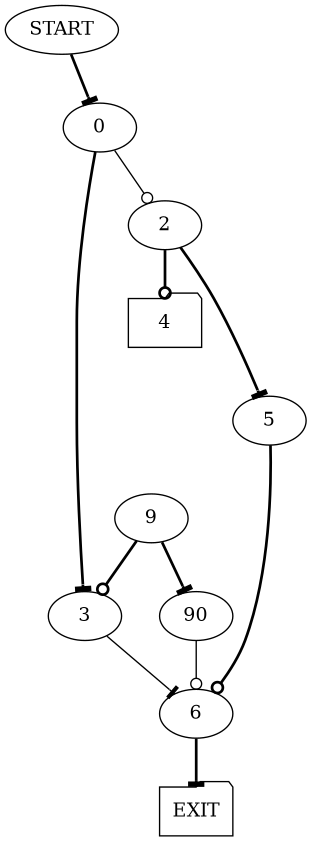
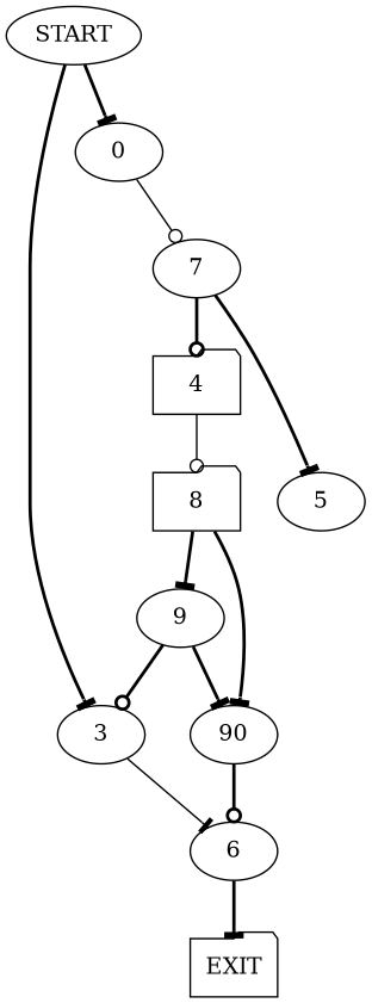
  digraph {
    node [shape=ellipse]
    edge [arrowhead=tee style=bold]
    n1 [label=START]
    n2 [label=0]
-   2
+   2 [label=7]
    3
    4 [shape=folder]
    5
    6
+   8 [shape=folder]
    n9 [label=EXIT shape=folder]
    9
    n11 [label=90]
    n1 -> n2
    n2 -> 2 [arrowhead=odot style=solid]
-   n2 -> 3
+   n1 -> 3
    2 -> 4 [arrowhead=odot]
    2 -> 5
    3 -> 6 [style=solid]
-   5 -> 6 [arrowhead=odot]
+   4 -> 8 [arrowhead=odot style=solid]
    6 -> n9
+   8 -> 9
+   8 -> n11
    9 -> 3 [arrowhead=odot]
    9 -> n11
-   n11 -> 6 [arrowhead=odot style=solid]
+   n11 -> 6 [arrowhead=odot]
  }
